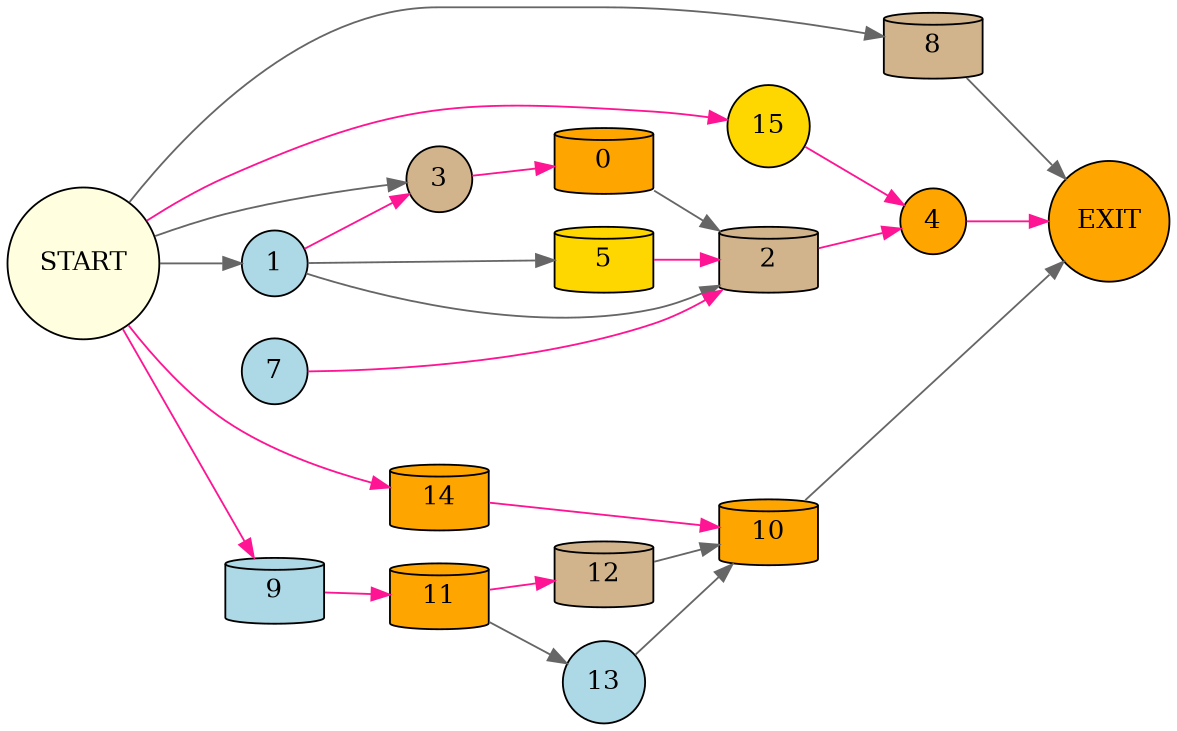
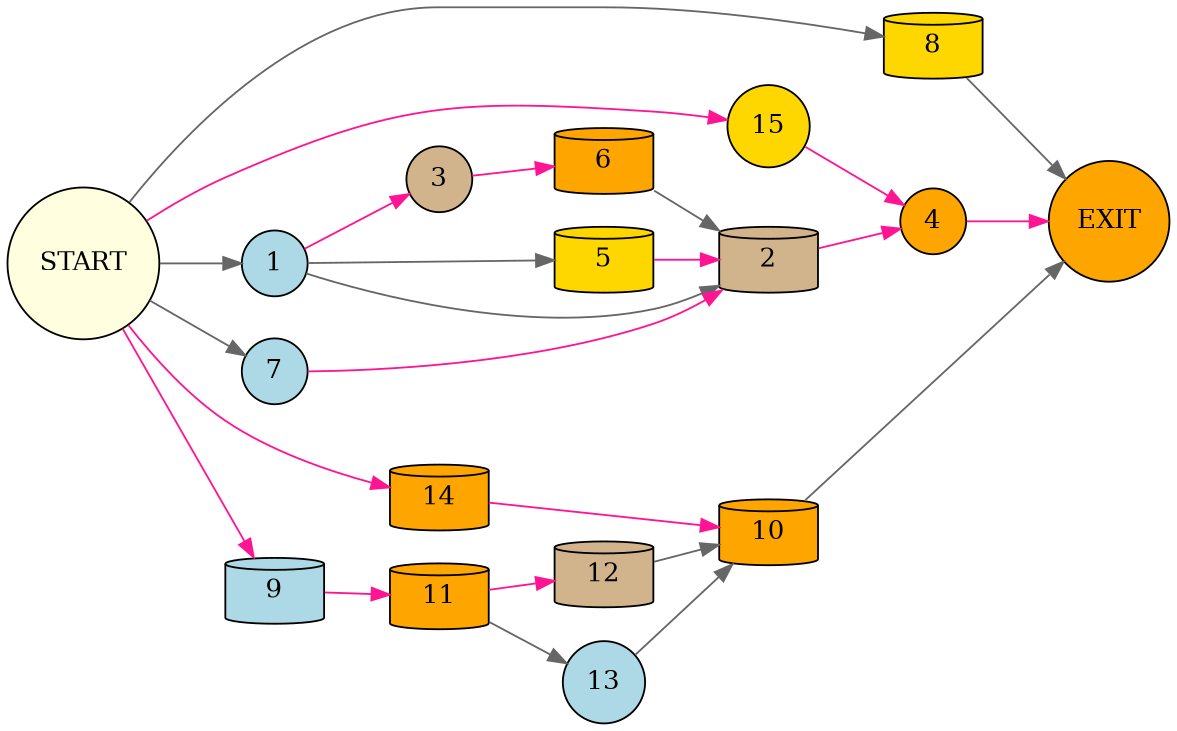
  digraph {
    rankdir=LR
    node [fillcolor=orange shape=cylinder style=filled]
    edge [color=deeppink]
    n1 [fillcolor=lightyellow label=START shape=circle]
    1 [fillcolor=lightblue shape=circle]
    7 [fillcolor=lightblue shape=circle]
-   8 [fillcolor=tan]
+   8 [fillcolor=gold]
    9 [fillcolor=lightblue]
    14
    15 [fillcolor=gold shape=circle]
    2 [fillcolor=tan]
    3 [fillcolor=tan shape=circle]
    5 [fillcolor=gold]
    n11 [label=EXIT shape=circle]
    11
    10
    4 [shape=circle]
-   6 [label=0]
+   6
    12 [fillcolor=tan]
    13 [fillcolor=lightblue shape=circle]
    n1 -> 1 [color=gray40]
-   n1 -> 3 [color=gray40]
+   n1 -> 7 [color=gray40]
    n1 -> 8 [color=gray40]
    n1 -> 9
    n1 -> 14
    n1 -> 15
    1 -> 2 [color=gray40]
    1 -> 3
    1 -> 5 [color=gray40]
    7 -> 2
    8 -> n11 [color=gray40]
    9 -> 11
    14 -> 10
    15 -> 4
    2 -> 4
    3 -> 6
    5 -> 2
    11 -> 12
    11 -> 13 [color=gray40]
    10 -> n11 [color=gray40]
    4 -> n11
    6 -> 2 [color=gray40]
    12 -> 10 [color=gray40]
    13 -> 10 [color=gray40]
  }
